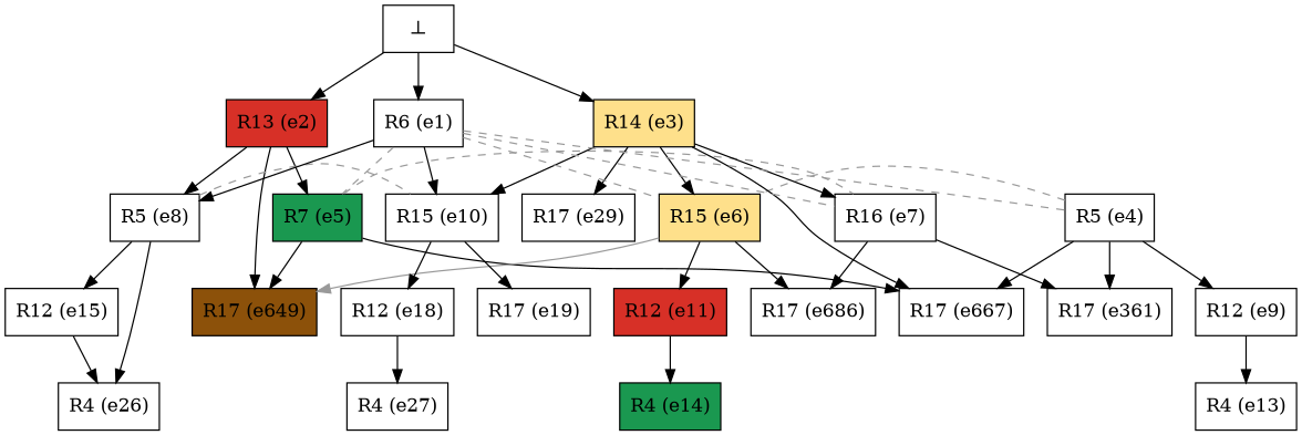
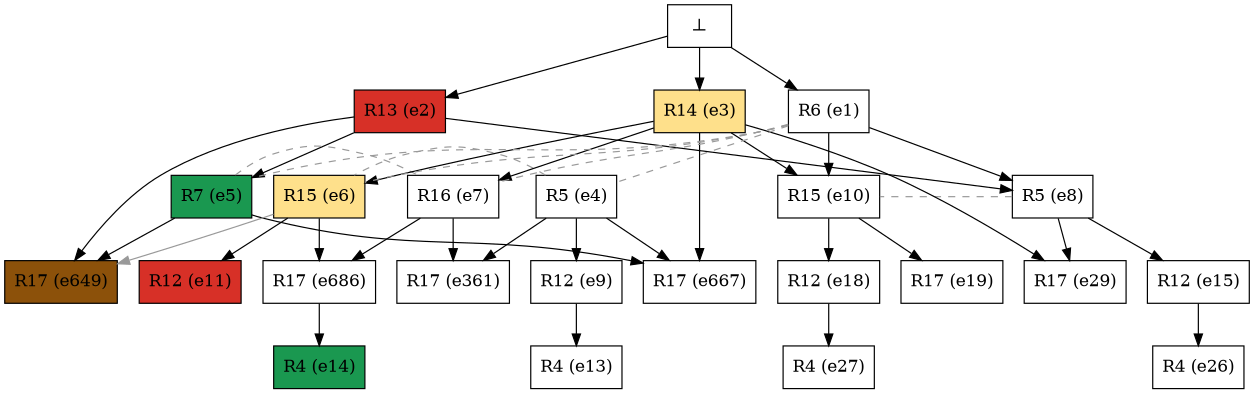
  digraph {
    fontname="DejaVu Serif"
    node [color=black fillcolor="white:white" fontname="DejaVu Serif" shape=box style=filled]
    edge [fontname="DejaVu Serif"]
    n1 [fillcolor="#d73027:#d73027" label="R13 (e2)"]
    n2 [fillcolor="#1a9850:#1a9850" label="R7 (e5)"]
    n3 [label="R5 (e8)"]
    n4 [fillcolor="#8c510a:#8c510a" label="R17 (e649)"]
    n5 [label="R5 (e4)"]
    n6 [fillcolor="#fee08b:#fee08b" label="R15 (e6)"]
    n7 [label="R12 (e9)"]
    n8 [label="R17 (e361)"]
    n9 [label="R17 (e667)"]
    n10 [label="R16 (e7)"]
    n11 [label="R15 (e10)"]
    n12 [label="R17 (e29)"]
    n13 [label="R12 (e15)"]
    n14 [fillcolor="#d73027:#d73027" label="R12 (e11)"]
    n15 [label="R17 (e686)"]
    n16 [label="R4 (e13)"]
    n17 [fillcolor="#fee08b:#fee08b" label="R14 (e3)"]
    n18 [label="R12 (e18)"]
    n19 [label="R17 (e19)"]
    n20 [fillcolor="#1a9850:#1a9850" label="R4 (e14)"]
    n21 [label="R6 (e1)"]
    n22 [label="R4 (e26)"]
    n23 [label="R4 (e27)"]
    n24 [fillcolor=white label="⊥" color=""]
    n1 -> n2
    n1 -> n3
    n1 -> n4
    n2 -> n4
    n2 -> n9
    n2 -> n10 [arrowhead=none color=gray60 constraint=false style=dashed]
    n3 -> n11 [arrowhead=none color=gray60 constraint=false style=dashed]
-   n3 -> n22
+   n3 -> n12
    n3 -> n13
    n5 -> n6 [arrowhead=none color=gray60 constraint=false style=dashed]
    n5 -> n7
    n5 -> n8
    n5 -> n9
    n6 -> n4 [color=gray60]
    n6 -> n14
    n6 -> n15
    n7 -> n16
    n10 -> n8
    n10 -> n15
    n11 -> n18
    n11 -> n19
    n13 -> n22
-   n14 -> n20
+   n15 -> n20
    n17 -> n6
    n17 -> n9
    n17 -> n10
    n17 -> n11
    n17 -> n12
    n18 -> n23
    n21 -> n2 [arrowhead=none color=gray60 constraint=false style=dashed]
    n21 -> n3
    n21 -> n5 [arrowhead=none color=gray60 constraint=false style=dashed]
    n21 -> n6 [arrowhead=none color=gray60 constraint=false style=dashed]
    n21 -> n10 [arrowhead=none color=gray60 constraint=false style=dashed]
    n21 -> n11
    n24 -> n1
    n24 -> n17
    n24 -> n21
  }
